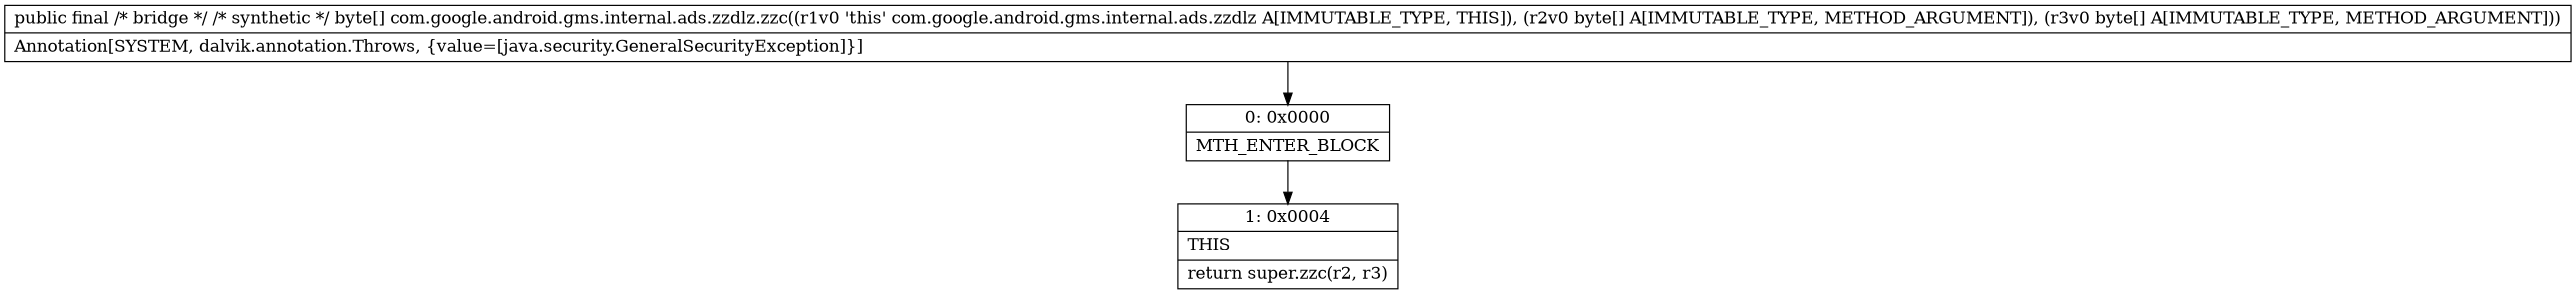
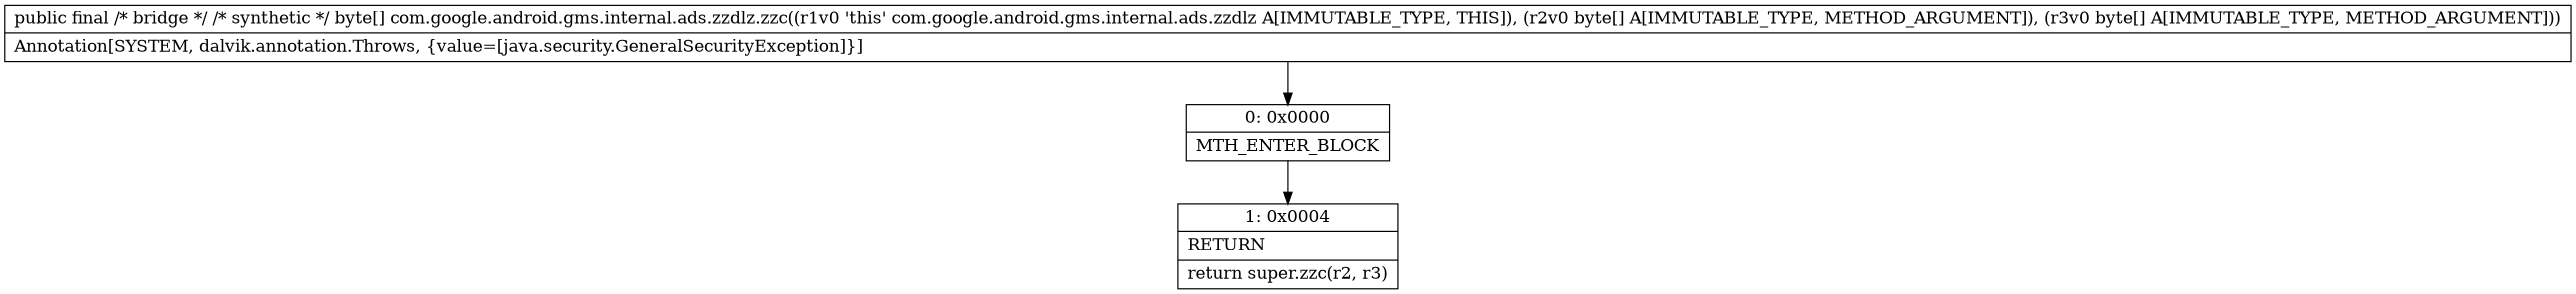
  digraph {
    node [shape=record]
    n1 [label="{0\:\ 0x0000|MTH_ENTER_BLOCK\l}"]
-   n2 [label="{1\:\ 0x0004|THIS\l|return super.zzc(r2, r3)\l}"]
+   n2 [label="{1\:\ 0x0004|RETURN\l|return super.zzc(r2, r3)\l}"]
    n3 [label="{public final \/* bridge *\/ \/* synthetic *\/ byte[] com.google.android.gms.internal.ads.zzdlz.zzc((r1v0 'this' com.google.android.gms.internal.ads.zzdlz A[IMMUTABLE_TYPE, THIS]), (r2v0 byte[] A[IMMUTABLE_TYPE, METHOD_ARGUMENT]), (r3v0 byte[] A[IMMUTABLE_TYPE, METHOD_ARGUMENT]))  | Annotation[SYSTEM, dalvik.annotation.Throws, \{value=[java.security.GeneralSecurityException]\}]\l}"]
    n1 -> n2
    n3 -> n1
  }
